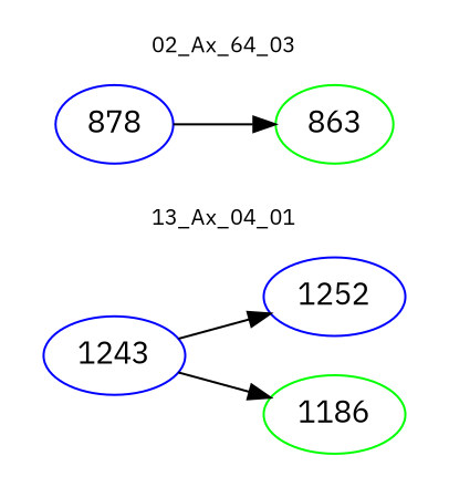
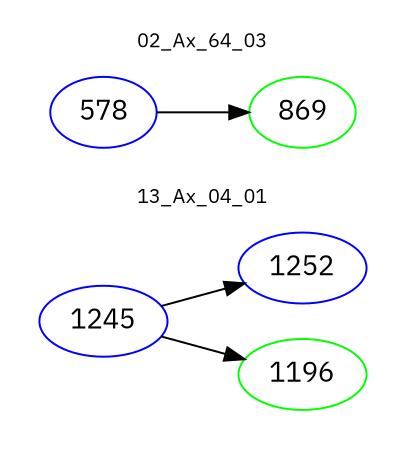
  digraph {
    fontname="IBM Plex Sans"
    rankdir=LR
    node [color=blue fontname="IBM Plex Sans"]
    edge [color=black fontname="IBM Plex Sans"]
-   n1 [label=1243]
-   n2 [color=green label=1186]
+   n1 [label=1245]
+   n2 [color=green label=1196]
    n3 [label=1252]
-   n4 [label=878]
-   n5 [color=green label=863]
+   n4 [label=578]
+   n5 [color=green label=869]
    subgraph cluster_1 {
      color=white
      fontsize=10
      label="13_Ax_04_01"
      n1
      n2
      n3
    }
    subgraph cluster_2 {
      color=white
      fontsize=10
      label="02_Ax_64_03"
      n4
      n5
    }
    n1 -> n2
    n1 -> n3
    n4 -> n5
  }
